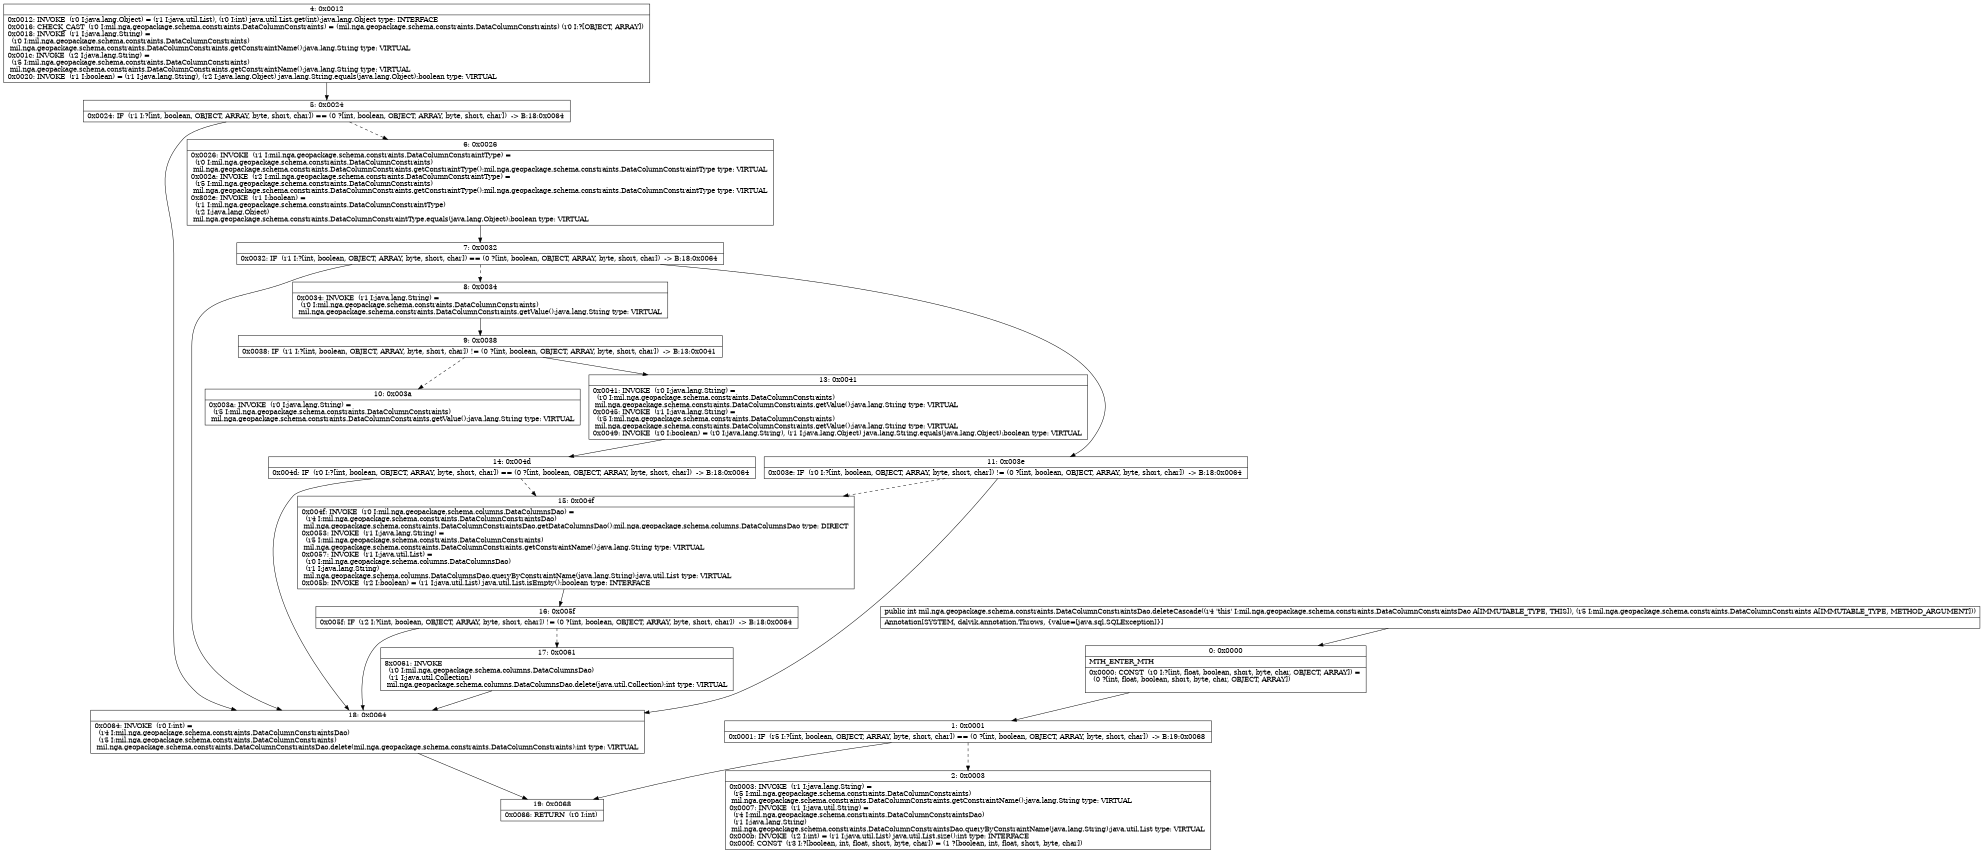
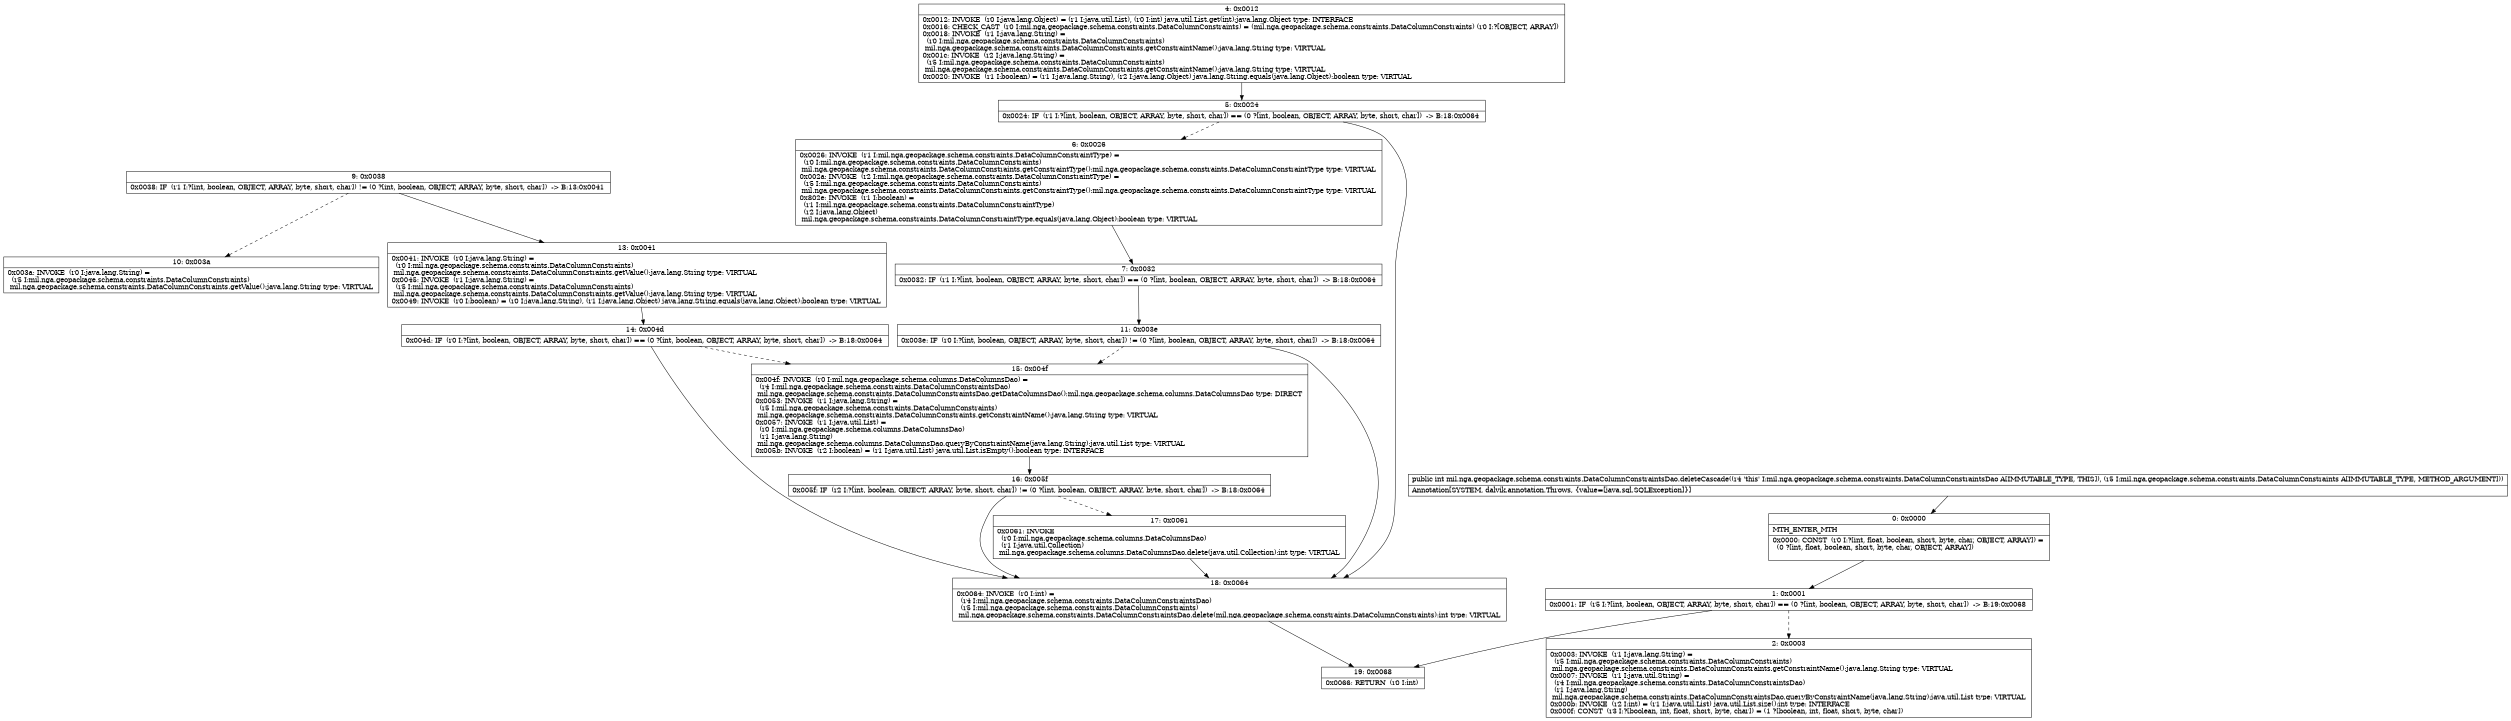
  digraph {
    node [shape=record]
    n1 [label="{0\:\ 0x0000|MTH_ENTER_MTH\l|0x0000: CONST  (r0 I:?[int, float, boolean, short, byte, char, OBJECT, ARRAY]) = \l  (0 ?[int, float, boolean, short, byte, char, OBJECT, ARRAY])\l \l}"]
    n2 [label="{1\:\ 0x0001|0x0001: IF  (r5 I:?[int, boolean, OBJECT, ARRAY, byte, short, char]) == (0 ?[int, boolean, OBJECT, ARRAY, byte, short, char])  \-\> B:19:0x0068 \l}"]
    n3 [label="{2\:\ 0x0003|0x0003: INVOKE  (r1 I:java.lang.String) = \l  (r5 I:mil.nga.geopackage.schema.constraints.DataColumnConstraints)\l mil.nga.geopackage.schema.constraints.DataColumnConstraints.getConstraintName():java.lang.String type: VIRTUAL \l0x0007: INVOKE  (r1 I:java.util.String) = \l  (r4 I:mil.nga.geopackage.schema.constraints.DataColumnConstraintsDao)\l  (r1 I:java.lang.String)\l mil.nga.geopackage.schema.constraints.DataColumnConstraintsDao.queryByConstraintName(java.lang.String):java.util.List type: VIRTUAL \l0x000b: INVOKE  (r2 I:int) = (r1 I:java.util.List) java.util.List.size():int type: INTERFACE \l0x000f: CONST  (r3 I:?[boolean, int, float, short, byte, char]) = (1 ?[boolean, int, float, short, byte, char]) \l}"]
    n4 [label="{19\:\ 0x0068|0x0066: RETURN  (r0 I:int) \l}"]
    n5 [label="{4\:\ 0x0012|0x0012: INVOKE  (r0 I:java.lang.Object) = (r1 I:java.util.List), (r0 I:int) java.util.List.get(int):java.lang.Object type: INTERFACE \l0x0016: CHECK_CAST  (r0 I:mil.nga.geopackage.schema.constraints.DataColumnConstraints) = (mil.nga.geopackage.schema.constraints.DataColumnConstraints) (r0 I:?[OBJECT, ARRAY]) \l0x0018: INVOKE  (r1 I:java.lang.String) = \l  (r0 I:mil.nga.geopackage.schema.constraints.DataColumnConstraints)\l mil.nga.geopackage.schema.constraints.DataColumnConstraints.getConstraintName():java.lang.String type: VIRTUAL \l0x001c: INVOKE  (r2 I:java.lang.String) = \l  (r5 I:mil.nga.geopackage.schema.constraints.DataColumnConstraints)\l mil.nga.geopackage.schema.constraints.DataColumnConstraints.getConstraintName():java.lang.String type: VIRTUAL \l0x0020: INVOKE  (r1 I:boolean) = (r1 I:java.lang.String), (r2 I:java.lang.Object) java.lang.String.equals(java.lang.Object):boolean type: VIRTUAL \l}"]
    n6 [label="{5\:\ 0x0024|0x0024: IF  (r1 I:?[int, boolean, OBJECT, ARRAY, byte, short, char]) == (0 ?[int, boolean, OBJECT, ARRAY, byte, short, char])  \-\> B:18:0x0064 \l}"]
    n7 [label="{18\:\ 0x0064|0x0064: INVOKE  (r0 I:int) = \l  (r4 I:mil.nga.geopackage.schema.constraints.DataColumnConstraintsDao)\l  (r5 I:mil.nga.geopackage.schema.constraints.DataColumnConstraints)\l mil.nga.geopackage.schema.constraints.DataColumnConstraintsDao.delete(mil.nga.geopackage.schema.constraints.DataColumnConstraints):int type: VIRTUAL \l}"]
    n8 [label="{6\:\ 0x0026|0x0026: INVOKE  (r1 I:mil.nga.geopackage.schema.constraints.DataColumnConstraintType) = \l  (r0 I:mil.nga.geopackage.schema.constraints.DataColumnConstraints)\l mil.nga.geopackage.schema.constraints.DataColumnConstraints.getConstraintType():mil.nga.geopackage.schema.constraints.DataColumnConstraintType type: VIRTUAL \l0x002a: INVOKE  (r2 I:mil.nga.geopackage.schema.constraints.DataColumnConstraintType) = \l  (r5 I:mil.nga.geopackage.schema.constraints.DataColumnConstraints)\l mil.nga.geopackage.schema.constraints.DataColumnConstraints.getConstraintType():mil.nga.geopackage.schema.constraints.DataColumnConstraintType type: VIRTUAL \l0x802e: INVOKE  (r1 I:boolean) = \l  (r1 I:mil.nga.geopackage.schema.constraints.DataColumnConstraintType)\l  (r2 I:java.lang.Object)\l mil.nga.geopackage.schema.constraints.DataColumnConstraintType.equals(java.lang.Object):boolean type: VIRTUAL \l}"]
    n9 [label="{7\:\ 0x0032|0x0032: IF  (r1 I:?[int, boolean, OBJECT, ARRAY, byte, short, char]) == (0 ?[int, boolean, OBJECT, ARRAY, byte, short, char])  \-\> B:18:0x0064 \l}"]
-   n10 [label="{8\:\ 0x0034|0x0034: INVOKE  (r1 I:java.lang.String) = \l  (r0 I:mil.nga.geopackage.schema.constraints.DataColumnConstraints)\l mil.nga.geopackage.schema.constraints.DataColumnConstraints.getValue():java.lang.String type: VIRTUAL \l}"]
    n11 [label="{11\:\ 0x003e|0x003e: IF  (r0 I:?[int, boolean, OBJECT, ARRAY, byte, short, char]) != (0 ?[int, boolean, OBJECT, ARRAY, byte, short, char])  \-\> B:18:0x0064 \l}"]
    n12 [label="{9\:\ 0x0038|0x0038: IF  (r1 I:?[int, boolean, OBJECT, ARRAY, byte, short, char]) != (0 ?[int, boolean, OBJECT, ARRAY, byte, short, char])  \-\> B:13:0x0041 \l}"]
    n13 [label="{10\:\ 0x003a|0x003a: INVOKE  (r0 I:java.lang.String) = \l  (r5 I:mil.nga.geopackage.schema.constraints.DataColumnConstraints)\l mil.nga.geopackage.schema.constraints.DataColumnConstraints.getValue():java.lang.String type: VIRTUAL \l}"]
    n14 [label="{13\:\ 0x0041|0x0041: INVOKE  (r0 I:java.lang.String) = \l  (r0 I:mil.nga.geopackage.schema.constraints.DataColumnConstraints)\l mil.nga.geopackage.schema.constraints.DataColumnConstraints.getValue():java.lang.String type: VIRTUAL \l0x0045: INVOKE  (r1 I:java.lang.String) = \l  (r5 I:mil.nga.geopackage.schema.constraints.DataColumnConstraints)\l mil.nga.geopackage.schema.constraints.DataColumnConstraints.getValue():java.lang.String type: VIRTUAL \l0x0049: INVOKE  (r0 I:boolean) = (r0 I:java.lang.String), (r1 I:java.lang.Object) java.lang.String.equals(java.lang.Object):boolean type: VIRTUAL \l}"]
    n15 [label="{14\:\ 0x004d|0x004d: IF  (r0 I:?[int, boolean, OBJECT, ARRAY, byte, short, char]) == (0 ?[int, boolean, OBJECT, ARRAY, byte, short, char])  \-\> B:18:0x0064 \l}"]
    n16 [label="{15\:\ 0x004f|0x004f: INVOKE  (r0 I:mil.nga.geopackage.schema.columns.DataColumnsDao) = \l  (r4 I:mil.nga.geopackage.schema.constraints.DataColumnConstraintsDao)\l mil.nga.geopackage.schema.constraints.DataColumnConstraintsDao.getDataColumnsDao():mil.nga.geopackage.schema.columns.DataColumnsDao type: DIRECT \l0x0053: INVOKE  (r1 I:java.lang.String) = \l  (r5 I:mil.nga.geopackage.schema.constraints.DataColumnConstraints)\l mil.nga.geopackage.schema.constraints.DataColumnConstraints.getConstraintName():java.lang.String type: VIRTUAL \l0x0057: INVOKE  (r1 I:java.util.List) = \l  (r0 I:mil.nga.geopackage.schema.columns.DataColumnsDao)\l  (r1 I:java.lang.String)\l mil.nga.geopackage.schema.columns.DataColumnsDao.queryByConstraintName(java.lang.String):java.util.List type: VIRTUAL \l0x005b: INVOKE  (r2 I:boolean) = (r1 I:java.util.List) java.util.List.isEmpty():boolean type: INTERFACE \l}"]
    n17 [label="{16\:\ 0x005f|0x005f: IF  (r2 I:?[int, boolean, OBJECT, ARRAY, byte, short, char]) != (0 ?[int, boolean, OBJECT, ARRAY, byte, short, char])  \-\> B:18:0x0064 \l}"]
-   n18 [label="{17\:\ 0x0061|8x0061: INVOKE  \l  (r0 I:mil.nga.geopackage.schema.columns.DataColumnsDao)\l  (r1 I:java.util.Collection)\l mil.nga.geopackage.schema.columns.DataColumnsDao.delete(java.util.Collection):int type: VIRTUAL \l}"]
+   n18 [label="{17\:\ 0x0061|0x0061: INVOKE  \l  (r0 I:mil.nga.geopackage.schema.columns.DataColumnsDao)\l  (r1 I:java.util.Collection)\l mil.nga.geopackage.schema.columns.DataColumnsDao.delete(java.util.Collection):int type: VIRTUAL \l}"]
    n19 [label="{public int mil.nga.geopackage.schema.constraints.DataColumnConstraintsDao.deleteCascade((r4 'this' I:mil.nga.geopackage.schema.constraints.DataColumnConstraintsDao A[IMMUTABLE_TYPE, THIS]), (r5 I:mil.nga.geopackage.schema.constraints.DataColumnConstraints A[IMMUTABLE_TYPE, METHOD_ARGUMENT]))  | Annotation[SYSTEM, dalvik.annotation.Throws, \{value=[java.sql.SQLException]\}]\l}"]
    n1 -> n2
    n2 -> n3 [style=dashed]
    n2 -> n4
    n5 -> n6
    n6 -> n7
    n6 -> n8 [style=dashed]
    n7 -> n4
    n8 -> n9
-   n9 -> n7
-   n9 -> n10 [style=dashed]
    n9 -> n11
-   n10 -> n12
    n11 -> n7
    n11 -> n16 [style=dashed]
    n12 -> n13 [style=dashed]
    n12 -> n14
    n14 -> n15
    n15 -> n7
    n15 -> n16 [style=dashed]
    n16 -> n17
    n17 -> n7
    n17 -> n18 [style=dashed]
    n18 -> n7
    n19 -> n1
  }
